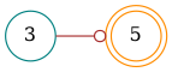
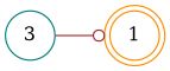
  digraph {
    rankdir=LR
    node [style=filled fillcolor=white]
-   5 [color=darkorange shape=doublecircle]
+   5 [color=darkorange shape=doublecircle label=1]
    3 [color=teal shape=circle]
    3 -> 5 [color=brown arrowhead=odot]
  }
